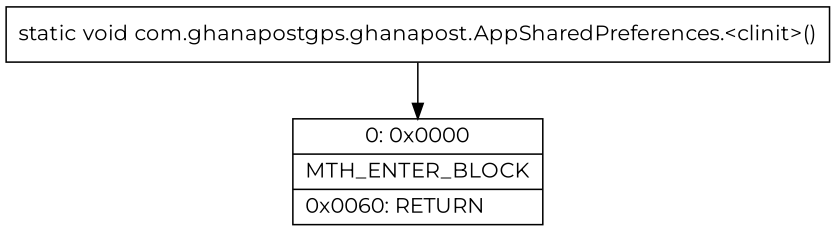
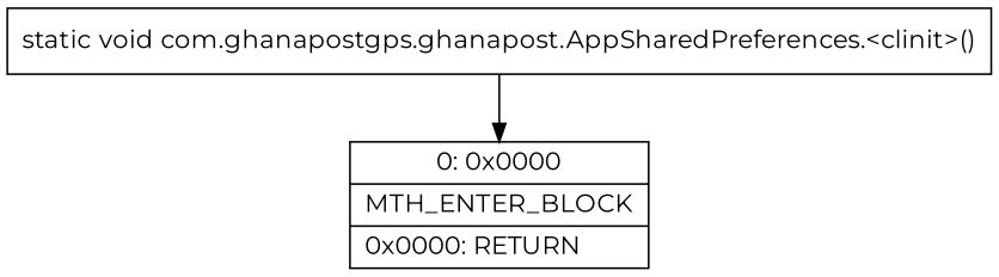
  digraph {
    fontname=Montserrat
    node [shape=record fontname=Montserrat]
-   n1 [label="{0\:\ 0x0000|MTH_ENTER_BLOCK\l|0x0060: RETURN   \l}"]
+   n1 [label="{0\:\ 0x0000|MTH_ENTER_BLOCK\l|0x0000: RETURN   \l}"]
    n2 [label="{static void com.ghanapostgps.ghanapost.AppSharedPreferences.\<clinit\>() }"]
    n2 -> n1 [style=solid fontname=Montserrat]
  }
